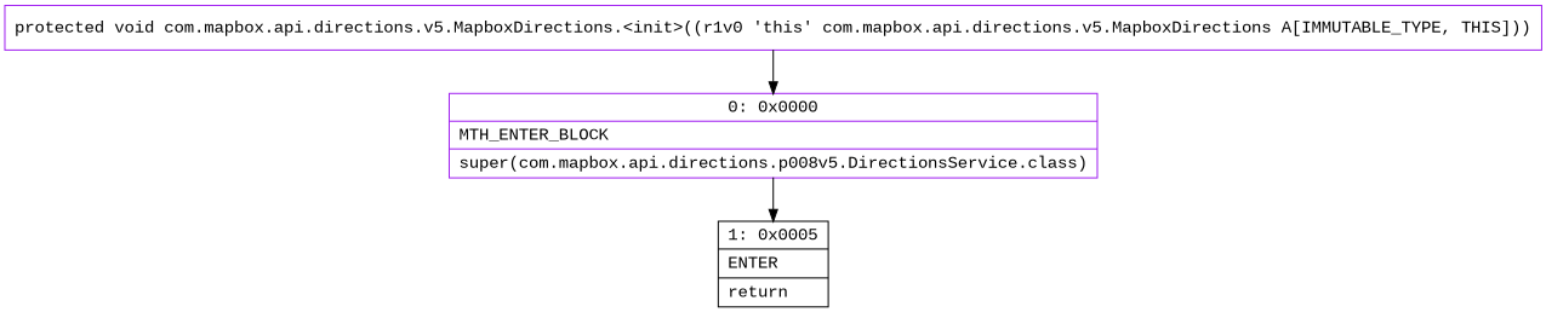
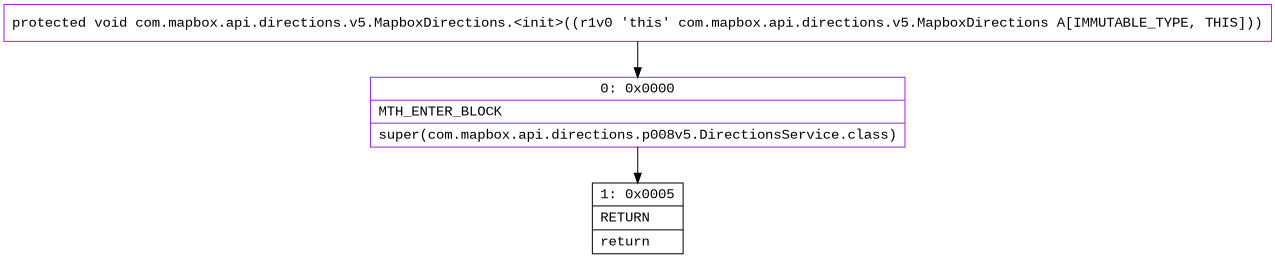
  digraph {
    fontname="Liberation Mono"
    node [shape=record color=purple fontname="Liberation Mono"]
    edge [fontname="Liberation Mono"]
    n1 [label="{0\:\ 0x0000|MTH_ENTER_BLOCK\l|super(com.mapbox.api.directions.p008v5.DirectionsService.class)\l}"]
-   n2 [label="{1\:\ 0x0005|ENTER\l|return\l}" color=black]
+   n2 [label="{1\:\ 0x0005|RETURN\l|return\l}" color=black]
    n3 [label="{protected void com.mapbox.api.directions.v5.MapboxDirections.\<init\>((r1v0 'this' com.mapbox.api.directions.v5.MapboxDirections A[IMMUTABLE_TYPE, THIS])) }"]
    n1 -> n2
    n3 -> n1
  }
